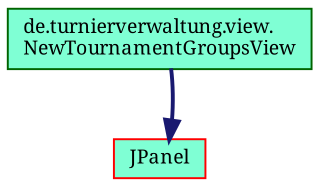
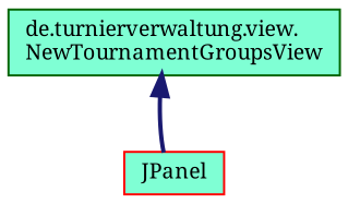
  digraph {
    fontname="Noto Serif"
    node [fillcolor=aquamarine fontname="Noto Serif" fontsize=10 shape=record style=filled]
    n1 [color=darkgreen fontcolor=black height=0.2 label="de.turnierverwaltung.view.\lNewTournamentGroupsView" width=0.4]
    n2 [color=red height=0.2 label=JPanel width=0.4]
-   n2 -> n1 [color=midnightblue dir=back fontname="Noto Serif" fontsize=10 labelfontname=Helvetica labelfontsize=10 style=bold]
+   n1 -> n2 [color=midnightblue dir=back fontname="Noto Serif" fontsize=10 labelfontname=Helvetica labelfontsize=10 style=bold]
  }
